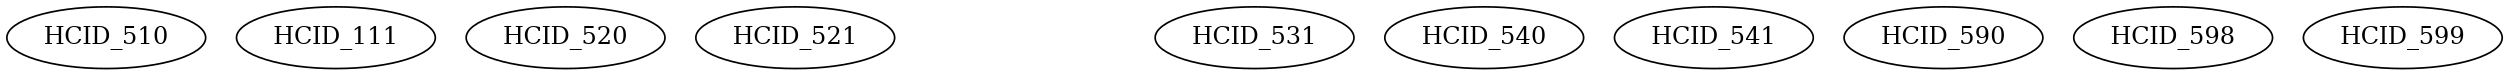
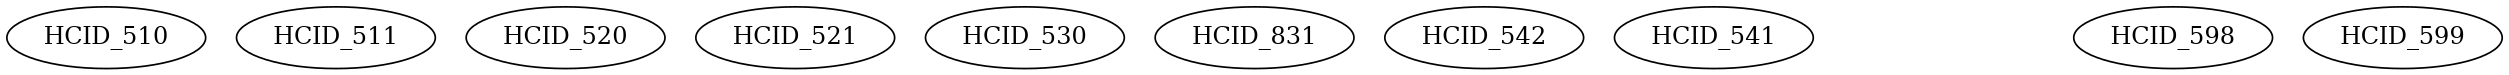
  digraph {
    HCID_510
-   HCID_511 [label=HCID_111]
+   HCID_511
    HCID_520
    HCID_521
-   HCID_531
-   HCID_540
+   HCID_530
+   HCID_531 [label=HCID_831]
+   HCID_540 [label=HCID_542]
    HCID_541
-   HCID_590
    HCID_598
    HCID_599
  }
